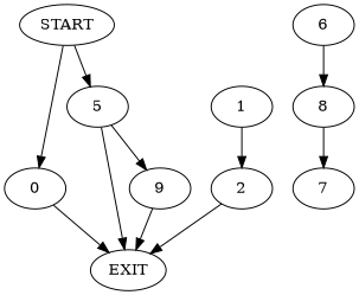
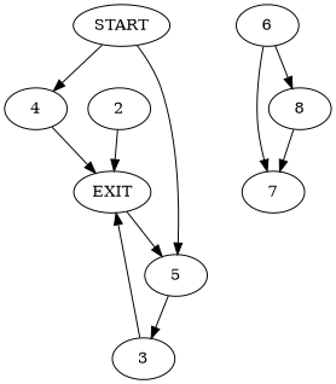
  digraph {
    n1 [label=START]
-   4 [label=0]
+   4
    5
-   1
    2
    n6 [label=EXIT]
-   3 [label=9]
+   3
    6
    7
    8
    n1 -> 4
    n1 -> 5
    4 -> n6
-   5 -> n6
+   n6 -> 5
    5 -> 3
-   1 -> 2
    2 -> n6
    3 -> n6
+   6 -> 7
    6 -> 8
    8 -> 7
  }
